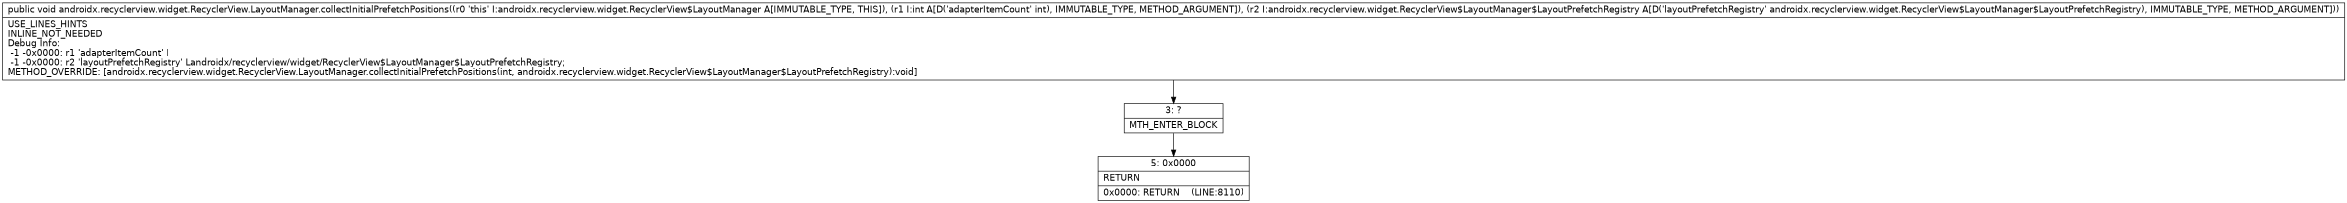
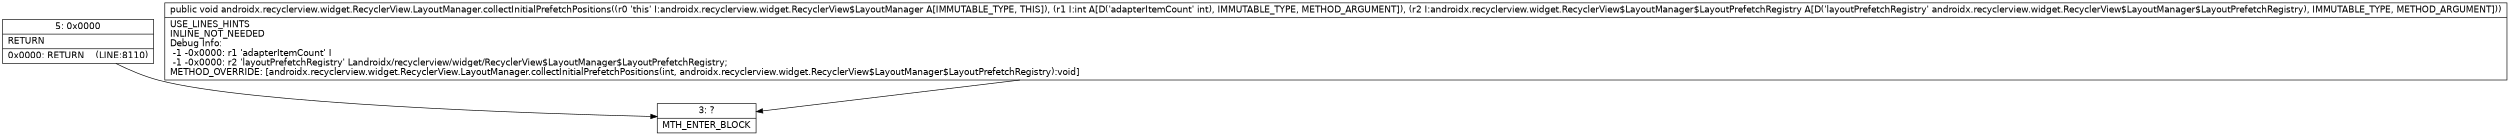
  digraph {
    fontname="DejaVu Sans"
    node [fontname="DejaVu Sans" shape=record]
    edge [fontname="DejaVu Sans"]
    n1 [label="{3\:\ ?|MTH_ENTER_BLOCK\l}"]
    n2 [label="{5\:\ 0x0000|RETURN\l|0x0000: RETURN    (LINE:8110)\l}"]
    n3 [label="{public void androidx.recyclerview.widget.RecyclerView.LayoutManager.collectInitialPrefetchPositions((r0 'this' I:androidx.recyclerview.widget.RecyclerView$LayoutManager A[IMMUTABLE_TYPE, THIS]), (r1 I:int A[D('adapterItemCount' int), IMMUTABLE_TYPE, METHOD_ARGUMENT]), (r2 I:androidx.recyclerview.widget.RecyclerView$LayoutManager$LayoutPrefetchRegistry A[D('layoutPrefetchRegistry' androidx.recyclerview.widget.RecyclerView$LayoutManager$LayoutPrefetchRegistry), IMMUTABLE_TYPE, METHOD_ARGUMENT]))  | USE_LINES_HINTS\lINLINE_NOT_NEEDED\lDebug Info:\l  \-1 \-0x0000: r1 'adapterItemCount' I\l  \-1 \-0x0000: r2 'layoutPrefetchRegistry' Landroidx\/recyclerview\/widget\/RecyclerView$LayoutManager$LayoutPrefetchRegistry;\lMETHOD_OVERRIDE: [androidx.recyclerview.widget.RecyclerView.LayoutManager.collectInitialPrefetchPositions(int, androidx.recyclerview.widget.RecyclerView$LayoutManager$LayoutPrefetchRegistry):void]\l}"]
-   n1 -> n2
+   n2 -> n1
    n3 -> n1
  }
